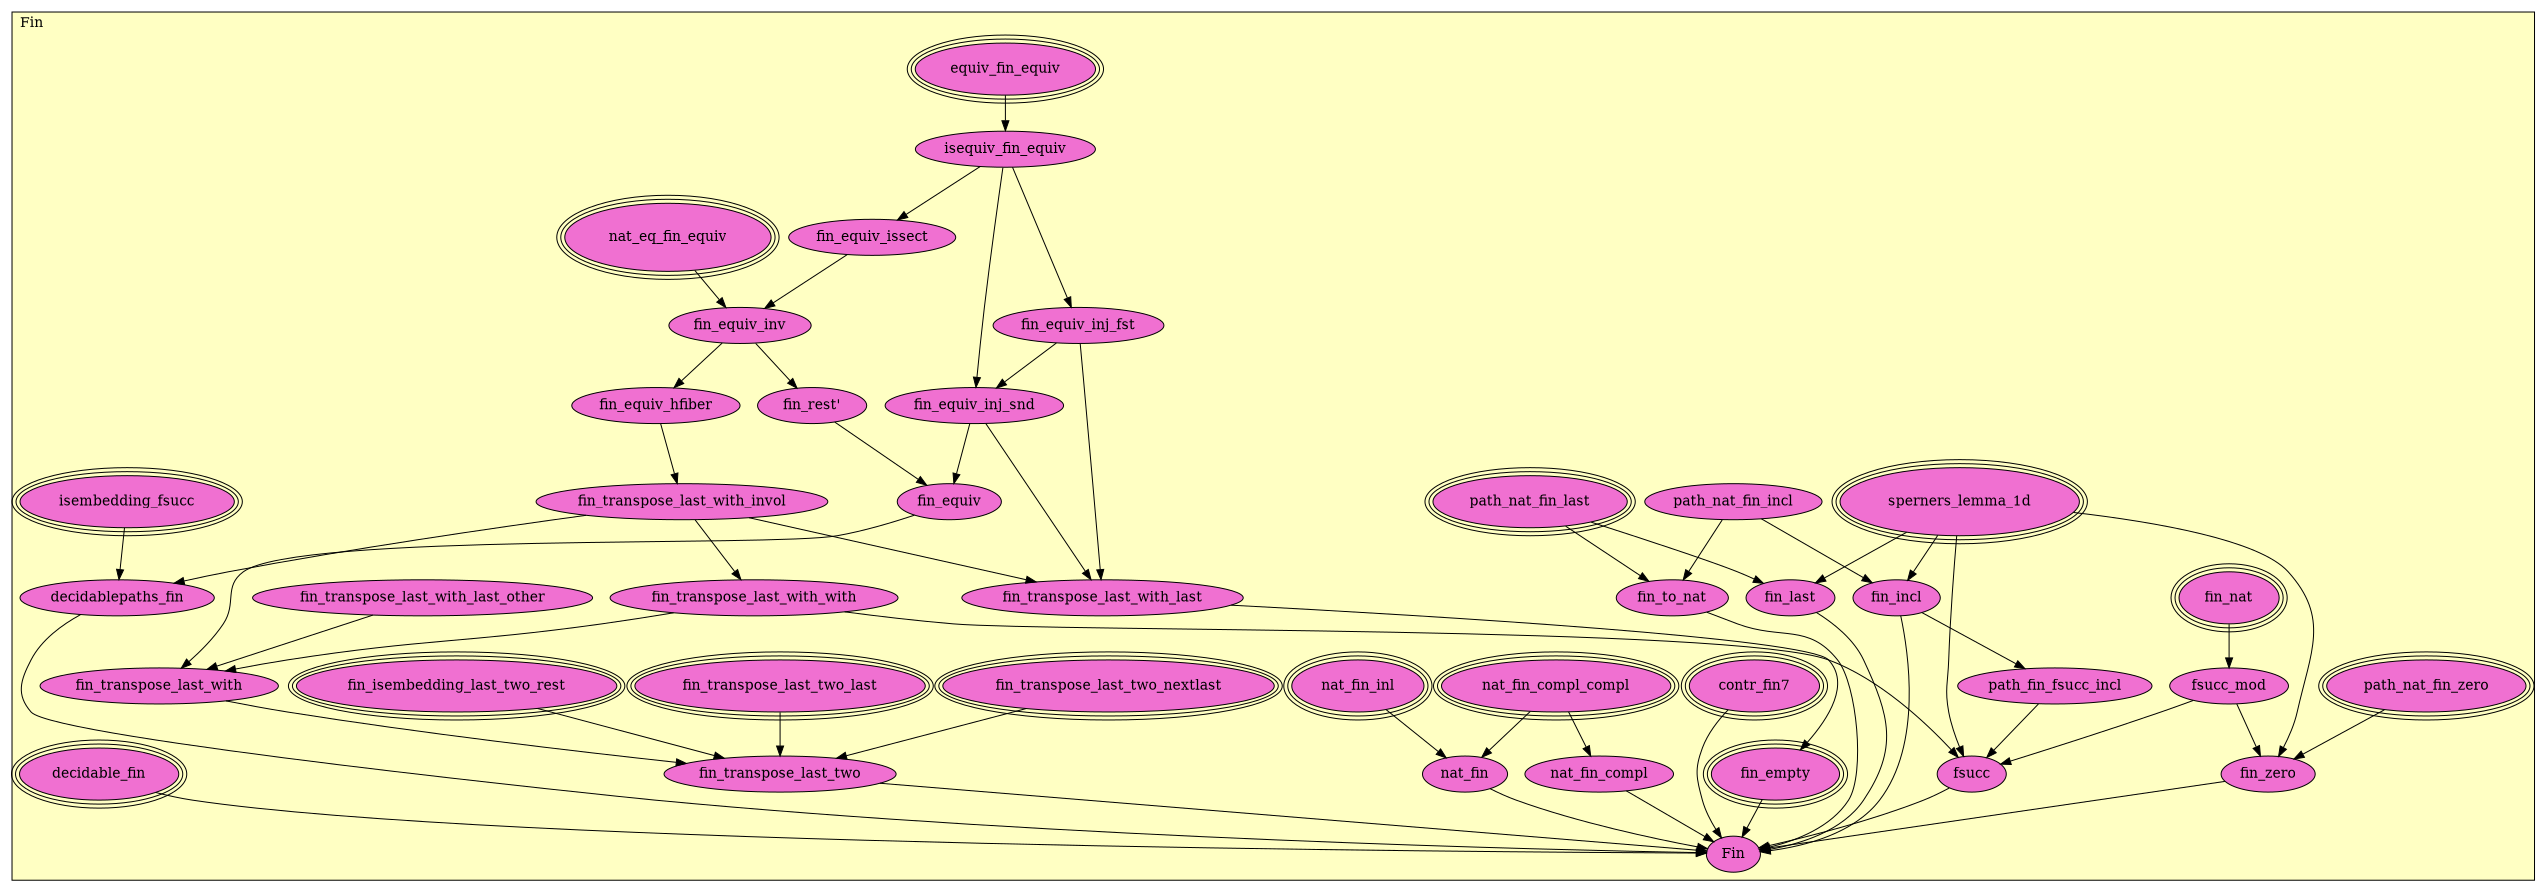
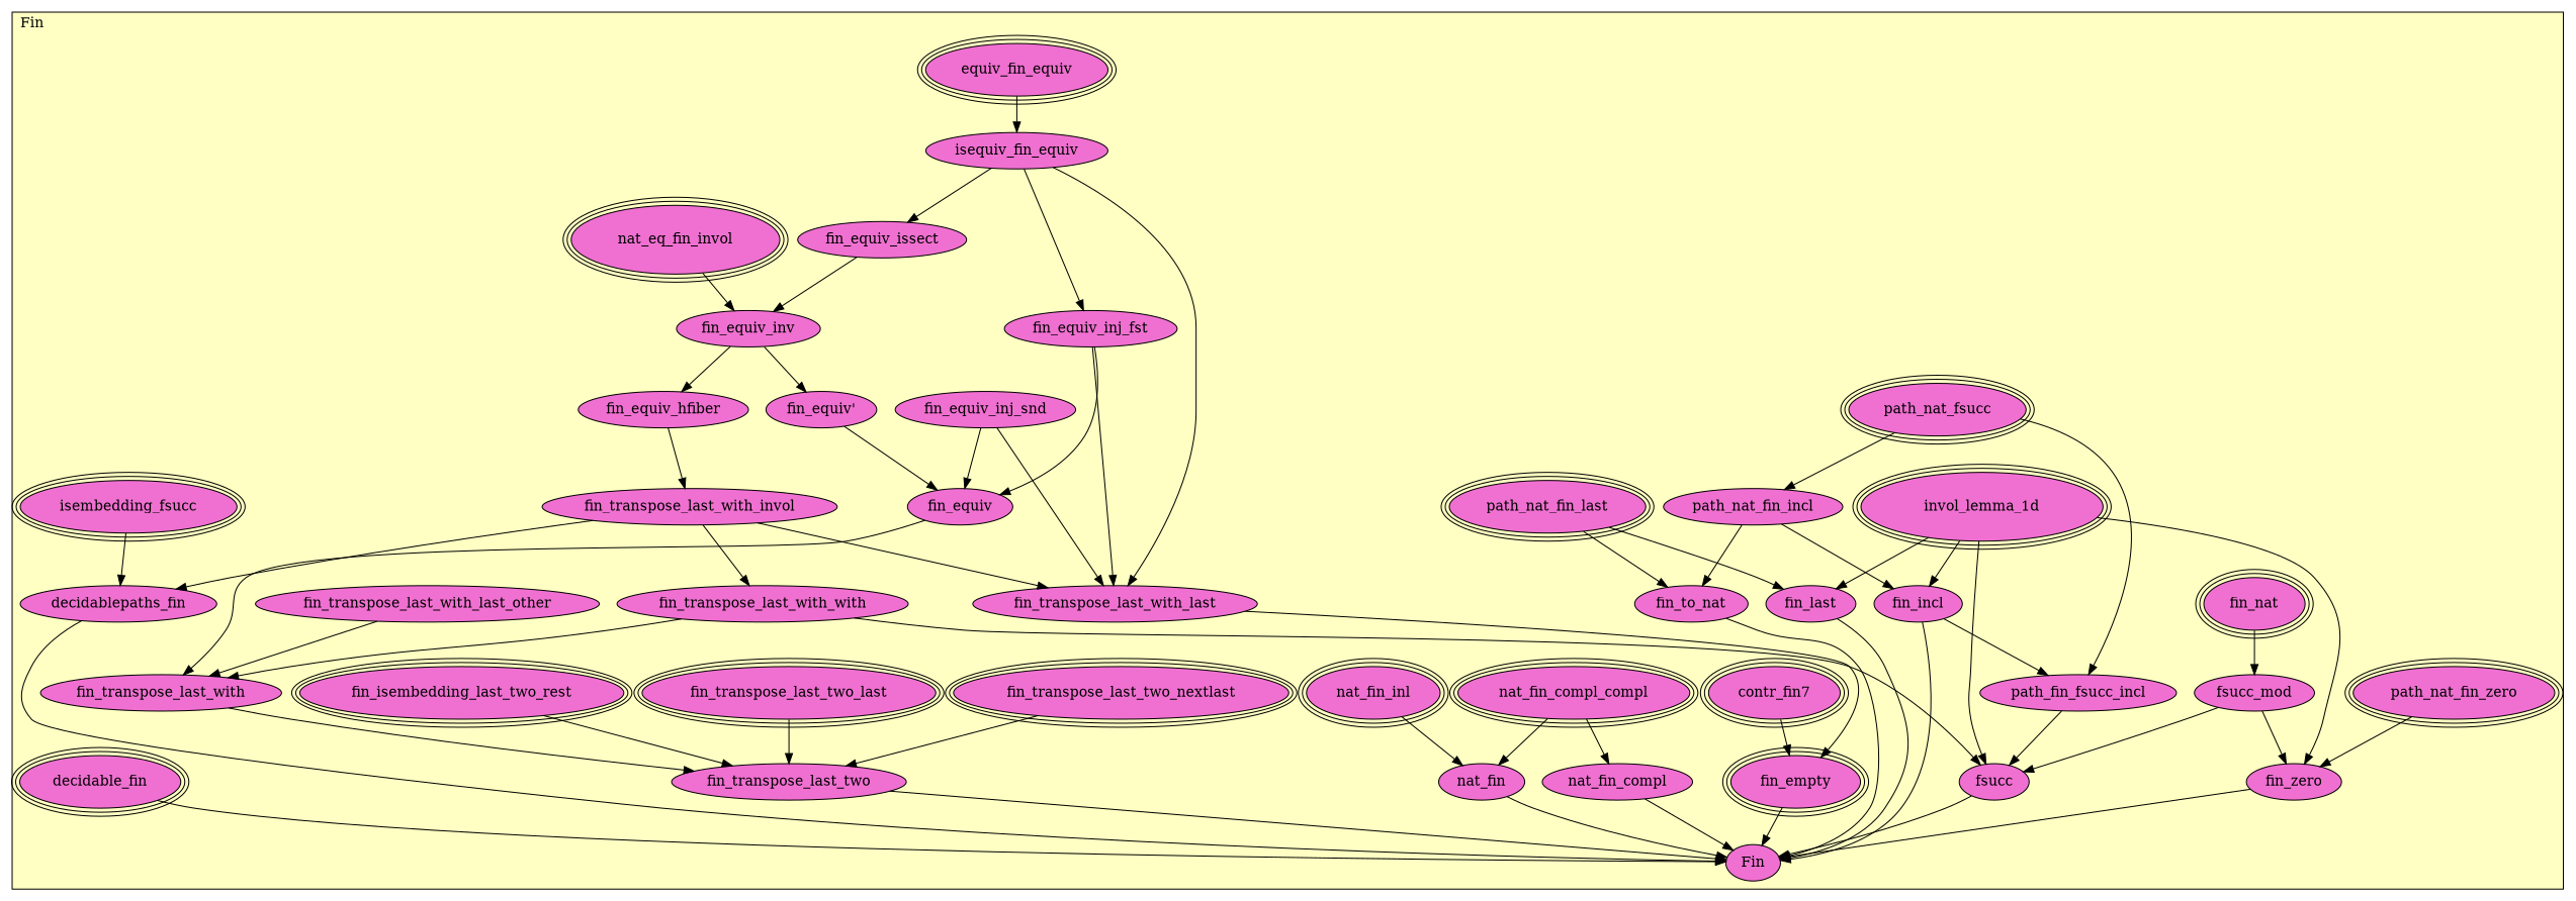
  digraph {
    node [fillcolor="#F070D1" style=filled]
-   n1 [label=sperners_lemma_1d peripheries=3]
+   n1 [label=invol_lemma_1d peripheries=3]
    n2 [label=fin_nat peripheries=3]
    n3 [label=fsucc_mod]
    n4 [label=nat_fin_compl_compl peripheries=3]
    n5 [label=nat_fin_compl]
    n6 [label=nat_fin_inl peripheries=3]
    n7 [label=nat_fin]
-   n8 [label=nat_eq_fin_equiv peripheries=3]
+   n8 [label=nat_eq_fin_invol peripheries=3]
    n9 [label=equiv_fin_equiv peripheries=3]
    n10 [label=isequiv_fin_equiv]
    n11 [label=fin_equiv_inj_snd]
    n12 [label=fin_equiv_inj_fst]
    n13 [label=fin_equiv_issect]
    n14 [label=fin_equiv_inv]
    n15 [label=fin_equiv_hfiber]
-   n16 [label="fin_rest'"]
+   n16 [label="fin_equiv'"]
    n17 [label=fin_equiv]
    n18 [label=fin_transpose_last_with_invol]
    n19 [label=fin_transpose_last_with_last_other]
    n20 [label=fin_transpose_last_with_with]
    n21 [label=fin_transpose_last_with_last]
    n22 [label=fin_transpose_last_with]
    n23 [label=fin_isembedding_last_two_rest peripheries=3]
    n24 [label=fin_transpose_last_two_nextlast peripheries=3]
    n25 [label=fin_transpose_last_two_last peripheries=3]
    n26 [label=fin_transpose_last_two]
    n27 [label=path_nat_fin_last peripheries=3]
    n28 [label=path_nat_fin_zero peripheries=3]
+   n29 [label=path_nat_fsucc peripheries=3]
    n30 [label=path_nat_fin_incl]
    n31 [label=path_fin_fsucc_incl]
    n32 [label=isembedding_fsucc peripheries=3]
    n33 [label=fsucc]
    n34 [label=fin_incl]
    n35 [label=fin_last]
    n36 [label=fin_zero]
    n37 [label=fin_empty peripheries=3]
    n38 [label=contr_fin7 peripheries=3]
    n39 [label=decidablepaths_fin]
    n40 [label=decidable_fin peripheries=3]
    n41 [label=fin_to_nat]
    n42 [label=Fin]
    subgraph cluster_1 {
      fillcolor="#FFFFC3"
      label=Fin
      labeljust=l
      style=filled
      n1
      n2
      n3
      n4
      n5
      n6
      n7
      n8
      n9
      n10
      n11
      n12
      n13
      n14
      n15
      n16
      n17
      n18
      n19
      n20
      n21
      n22
      n23
      n24
      n25
      n26
      n27
      n28
+     n29
      n30
      n31
      n32
      n33
      n34
      n35
      n36
      n37
      n38
      n39
      n40
      n41
      n42
    }
    n1 -> n33
    n1 -> n34
    n1 -> n35
    n1 -> n36
    n2 -> n3
    n3 -> n33
    n3 -> n36
    n4 -> n5
    n4 -> n7
    n5 -> n42
    n6 -> n7
    n7 -> n42
    n8 -> n14
    n9 -> n10
-   n10 -> n11
+   n10 -> n21
    n10 -> n12
    n10 -> n13
    n11 -> n17
    n11 -> n21
-   n12 -> n11
+   n12 -> n17
    n12 -> n21
    n13 -> n14
    n14 -> n15
    n14 -> n16
    n15 -> n18
    n16 -> n17
    n17 -> n22
    n18 -> n20
    n18 -> n21
    n18 -> n39
    n19 -> n22
    n20 -> n22
    n20 -> n33
    n21 -> n37
    n22 -> n26
    n23 -> n26
    n24 -> n26
    n25 -> n26
    n26 -> n42
    n27 -> n35
    n27 -> n41
    n28 -> n36
+   n29 -> n30
+   n29 -> n31
    n30 -> n34
    n30 -> n41
    n31 -> n33
    n32 -> n39
    n33 -> n42
    n34 -> n31
    n34 -> n42
    n35 -> n42
    n36 -> n42
    n37 -> n42
-   n38 -> n42
+   n38 -> n37
    n39 -> n42
    n40 -> n42
    n41 -> n42
  }
